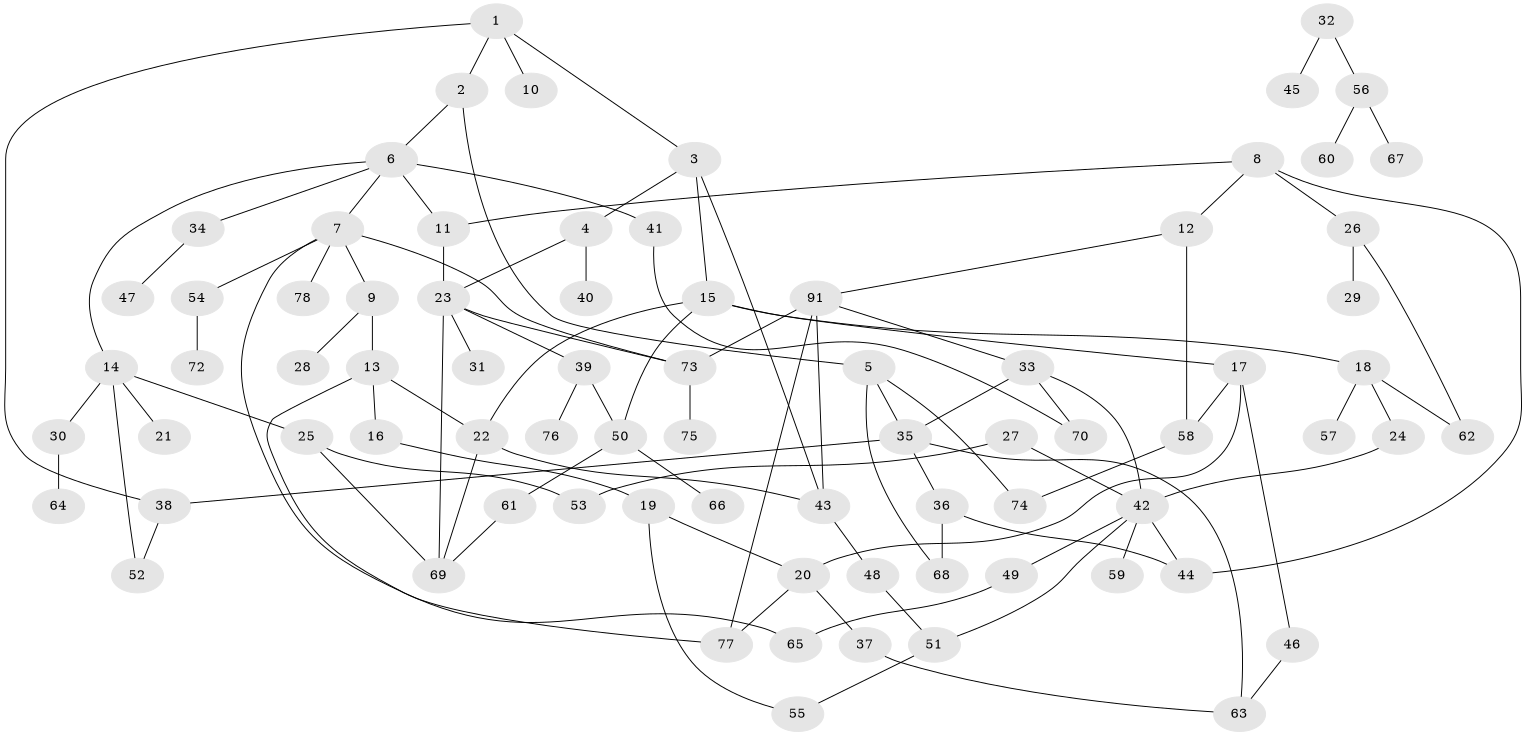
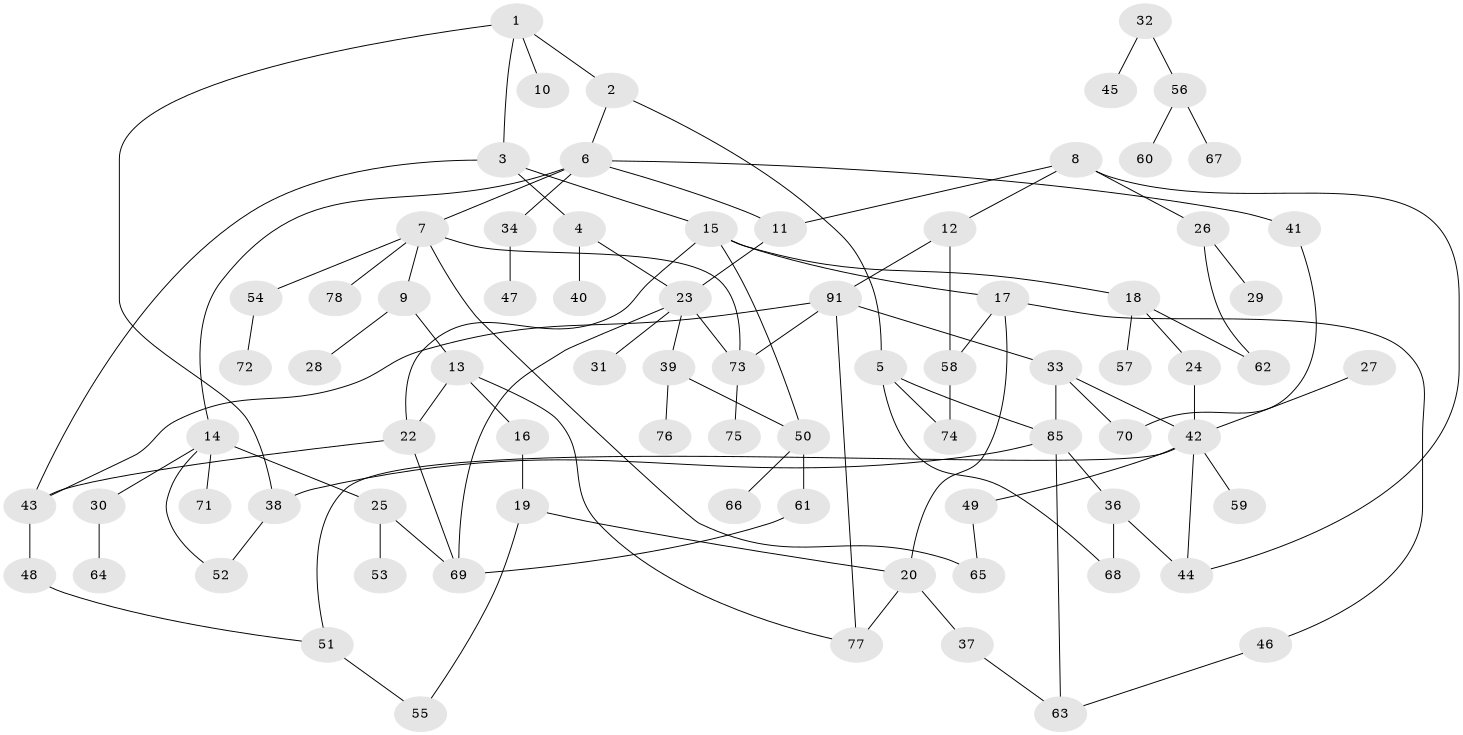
  graph {
    node [color=gray90 style=filled]
    1
    2
    3
    10
    38
    5
    6
    4
    15
    43
    52
-   35
+   35 [label=85]
    68
    74
    7
    14
    34
    41
    11
    23
    40
    22
    17
    18
    50
    20
    77
    37
    48
    73
    69
    31
    39
    32
    45
    56
    36
    63
    9
    54
    65
    78
    8
    12
    26
    44
    25
    30
-   71 [label=21]
+   71
    47
    70
    13
    28
    72
    75
    n56 [label=91]
    58
    62
    29
    16
    33
    19
    53
    27
    42
    64
    46
    24
    57
    61
    66
    55
    76
    49
    51
    59
    60
    67
    1 -- 2
    1 -- 3
    1 -- 10
    1 -- 38
    2 -- 5
    2 -- 6
    3 -- 4
    3 -- 15
    3 -- 43
    38 -- 52
    5 -- 35
    5 -- 68
    5 -- 74
    6 -- 7
    6 -- 14
    6 -- 34
    6 -- 41
    6 -- 11
    4 -- 23
    4 -- 40
    15 -- 22
    15 -- 17
    15 -- 18
    15 -- 50
    43 -- 48
    35 -- 38
    35 -- 36
    35 -- 63
    7 -- 73
    7 -- 9
    7 -- 54
    7 -- 65
    7 -- 78
    14 -- 52
    14 -- 25
    14 -- 30
    14 -- 71
    34 -- 47
    41 -- 70
    11 -- 23
    23 -- 73
    23 -- 69
    23 -- 31
    23 -- 39
    22 -- 43
    22 -- 69
    17 -- 20
    17 -- 58
    17 -- 46
    18 -- 62
    18 -- 24
    18 -- 57
    50 -- 61
    50 -- 66
    20 -- 77
    20 -- 37
    37 -- 63
    48 -- 51
    73 -- 75
    39 -- 50
    39 -- 76
    32 -- 45
    32 -- 56
    56 -- 60
    56 -- 67
    36 -- 68
    36 -- 44
    9 -- 13
    9 -- 28
    54 -- 72
    8 -- 11
    8 -- 12
    8 -- 26
    8 -- 44
    12 -- n56
    12 -- 58
    26 -- 62
    26 -- 29
    25 -- 69
    25 -- 53
    30 -- 64
    13 -- 22
    13 -- 77
    13 -- 16
    n56 -- 43
    n56 -- 77
    n56 -- 73
    n56 -- 33
    58 -- 74
    16 -- 19
    33 -- 35
    33 -- 70
    33 -- 42
    19 -- 20
    19 -- 55
-   27 -- 53
    27 -- 42
    42 -- 44
    42 -- 49
    42 -- 51
    42 -- 59
    46 -- 63
    24 -- 42
    61 -- 69
    49 -- 65
    51 -- 55
  }
